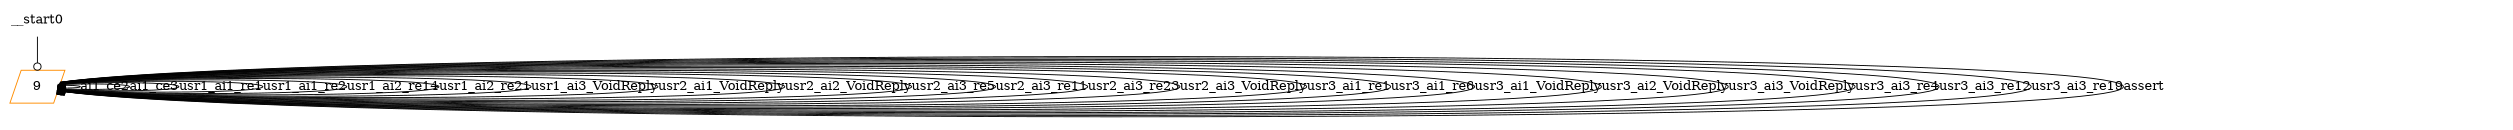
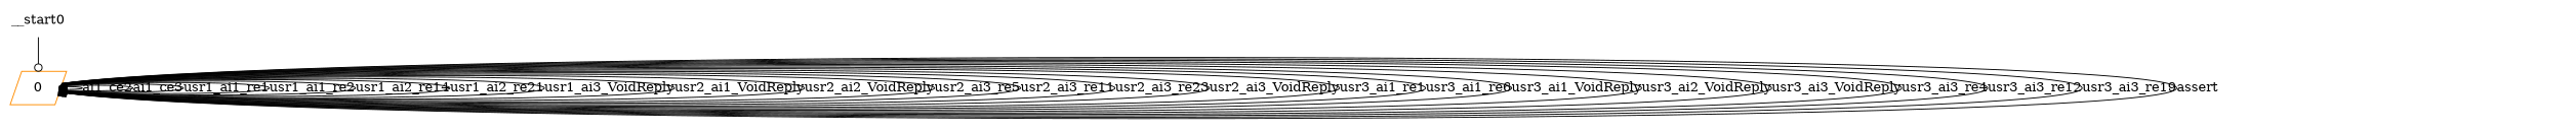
  digraph {
    node [color=darkorange]
    edge [arrowhead=odot]
-   n1 [label=9 shape=parallelogram]
+   n1 [label=0 shape=parallelogram]
    __start0 [shape=none]
    n1 -> n1 [label=ai1_ce2 arrowhead=box]
    n1 -> n1 [label=ai1_ce3 arrowhead=box]
    n1 -> n1 [label=usr1_ai1_re1]
    n1 -> n1 [label=usr1_ai1_re2 arrowhead=box]
    n1 -> n1 [label=usr1_ai2_re14 arrowhead=box]
    n1 -> n1 [label=usr1_ai2_re21 arrowhead=box]
    n1 -> n1 [label=usr1_ai3_VoidReply arrowhead=box]
    n1 -> n1 [label=usr2_ai1_VoidReply]
    n1 -> n1 [label=usr2_ai2_VoidReply]
    n1 -> n1 [label=usr2_ai3_re5]
    n1 -> n1 [label=usr2_ai3_re11]
    n1 -> n1 [label=usr2_ai3_re23]
    n1 -> n1 [label=usr2_ai3_VoidReply]
    n1 -> n1 [label=usr3_ai1_re1 arrowhead=box]
    n1 -> n1 [label=usr3_ai1_re6]
    n1 -> n1 [label=usr3_ai1_VoidReply]
    n1 -> n1 [label=usr3_ai2_VoidReply arrowhead=box]
    n1 -> n1 [label=usr3_ai3_VoidReply arrowhead=box]
    n1 -> n1 [label=usr3_ai3_re4]
    n1 -> n1 [label=usr3_ai3_re12 arrowhead=box]
    n1 -> n1 [label=usr3_ai3_re19]
    n1 -> n1 [label=assert]
    __start0 -> n1
  }
